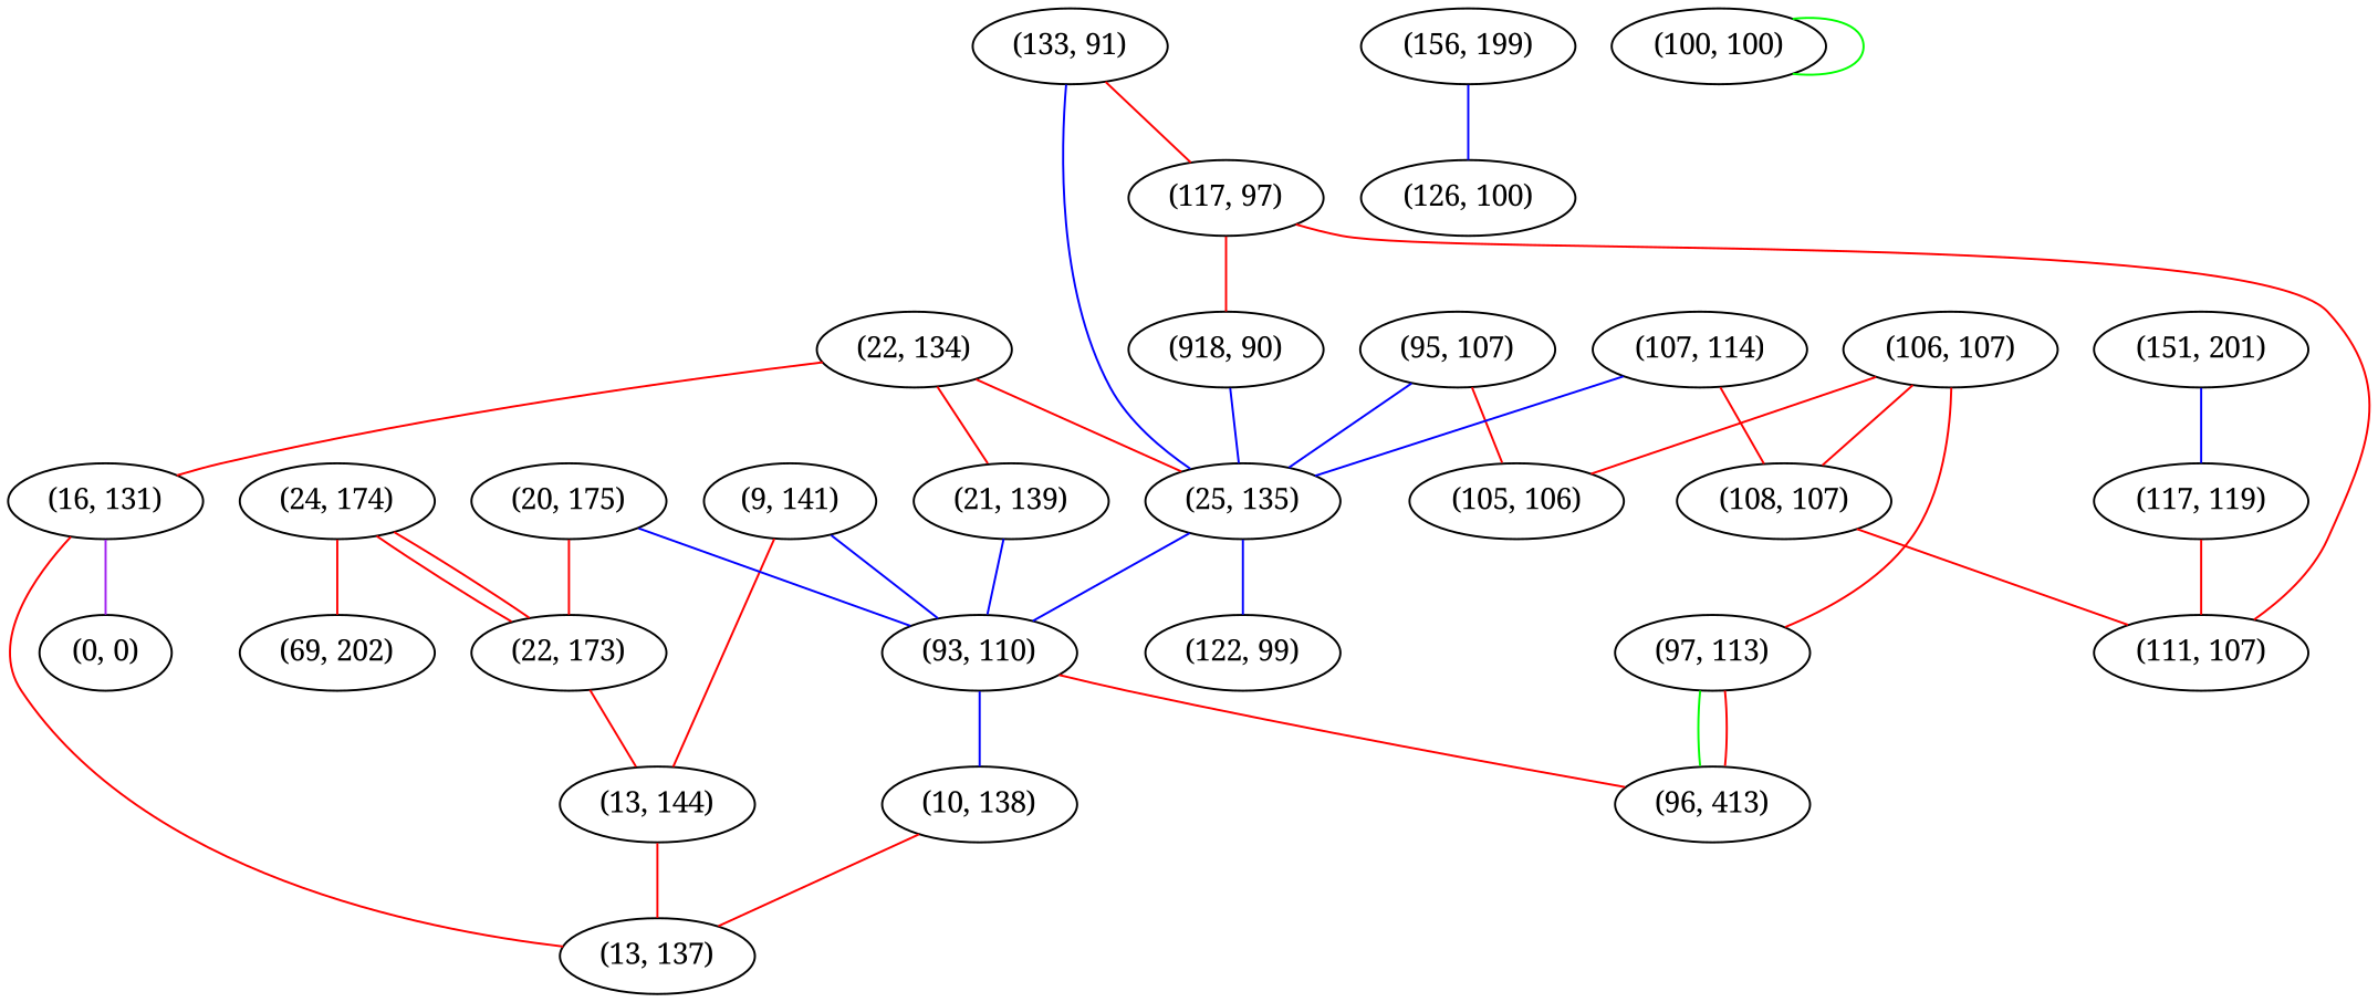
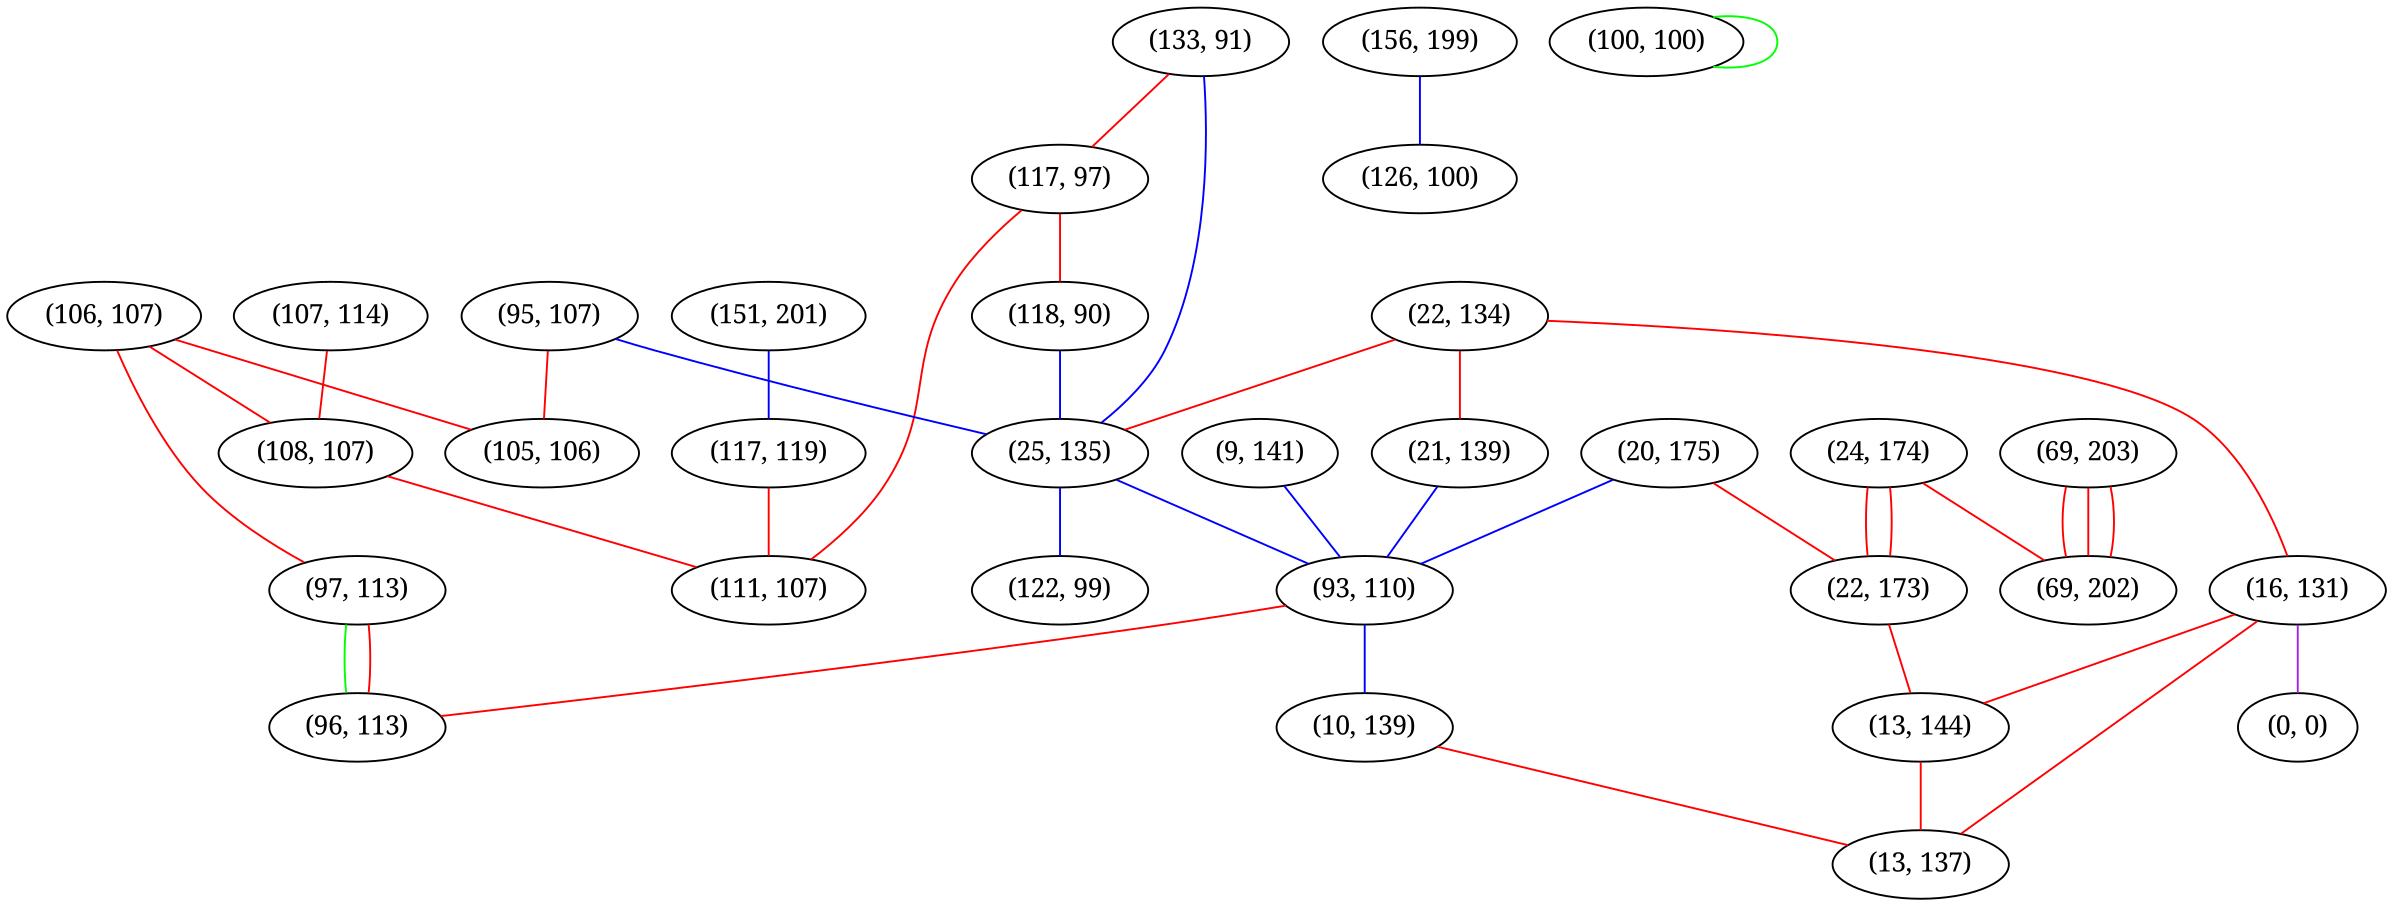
  graph {
    fontname="Noto Serif"
    node [fontname="Noto Serif"]
    edge [color=red fontname="Noto Serif" weight=1]
    n1 [label="(9, 141)"]
    "(13, 144)"
    "(93, 110)"
    "(13, 137)"
-   "(96, 113)" [label="(96, 413)"]
-   "(10, 138)"
+   "(96, 113)"
+   "(10, 138)" [label="(10, 139)"]
    n7 [label="(133, 91)"]
    "(117, 97)"
    "(25, 135)"
-   "(118, 90)" [label="(918, 90)"]
+   "(118, 90)"
    "(111, 107)"
    "(122, 99)"
    "(24, 174)"
    "(22, 173)"
    "(69, 202)"
    "(22, 134)"
    "(16, 131)"
    "(21, 139)"
    "(0, 0)"
    "(106, 107)"
    "(97, 113)"
    "(105, 106)"
    "(108, 107)"
    "(20, 175)"
    "(156, 199)"
    "(126, 100)"
    "(95, 107)"
    "(151, 201)"
    "(117, 119)"
    "(107, 114)"
+   "(69, 203)"
    "(100, 100)"
-   n1 -- "(13, 144)"
+   "(16, 131)" -- "(13, 144)"
    n1 -- "(93, 110)" [color=blue weight=3]
    "(13, 144)" -- "(13, 137)"
    "(93, 110)" -- "(96, 113)"
    "(93, 110)" -- "(10, 138)" [color=blue weight=3]
    "(10, 138)" -- "(13, 137)"
    n7 -- "(117, 97)"
    n7 -- "(25, 135)" [color=blue weight=3]
    "(117, 97)" -- "(118, 90)"
    "(117, 97)" -- "(111, 107)"
    "(25, 135)" -- "(93, 110)" [color=blue weight=3]
    "(25, 135)" -- "(122, 99)" [color=blue weight=3]
    "(118, 90)" -- "(25, 135)" [color=blue weight=3]
    "(24, 174)" -- "(22, 173)"
    "(24, 174)" -- "(22, 173)"
    "(24, 174)" -- "(69, 202)"
    "(22, 173)" -- "(13, 144)"
    "(22, 134)" -- "(25, 135)"
    "(22, 134)" -- "(16, 131)"
    "(22, 134)" -- "(21, 139)"
    "(16, 131)" -- "(13, 137)"
    "(16, 131)" -- "(0, 0)" [color=purple weight=4]
    "(21, 139)" -- "(93, 110)" [color=blue weight=3]
    "(106, 107)" -- "(97, 113)"
    "(106, 107)" -- "(105, 106)"
    "(106, 107)" -- "(108, 107)"
    "(97, 113)" -- "(96, 113)" [color=green weight=2]
    "(97, 113)" -- "(96, 113)"
    "(108, 107)" -- "(111, 107)"
    "(20, 175)" -- "(93, 110)" [color=blue weight=3]
    "(20, 175)" -- "(22, 173)"
    "(156, 199)" -- "(126, 100)" [color=blue weight=3]
    "(95, 107)" -- "(25, 135)" [color=blue weight=3]
    "(95, 107)" -- "(105, 106)"
    "(151, 201)" -- "(117, 119)" [color=blue weight=3]
    "(117, 119)" -- "(111, 107)"
-   "(107, 114)" -- "(25, 135)" [color=blue weight=3]
    "(107, 114)" -- "(108, 107)"
+   "(69, 203)" -- "(69, 202)"
+   "(69, 203)" -- "(69, 202)"
+   "(69, 203)" -- "(69, 202)"
    "(100, 100)" -- "(100, 100)" [color=green weight=2]
  }
